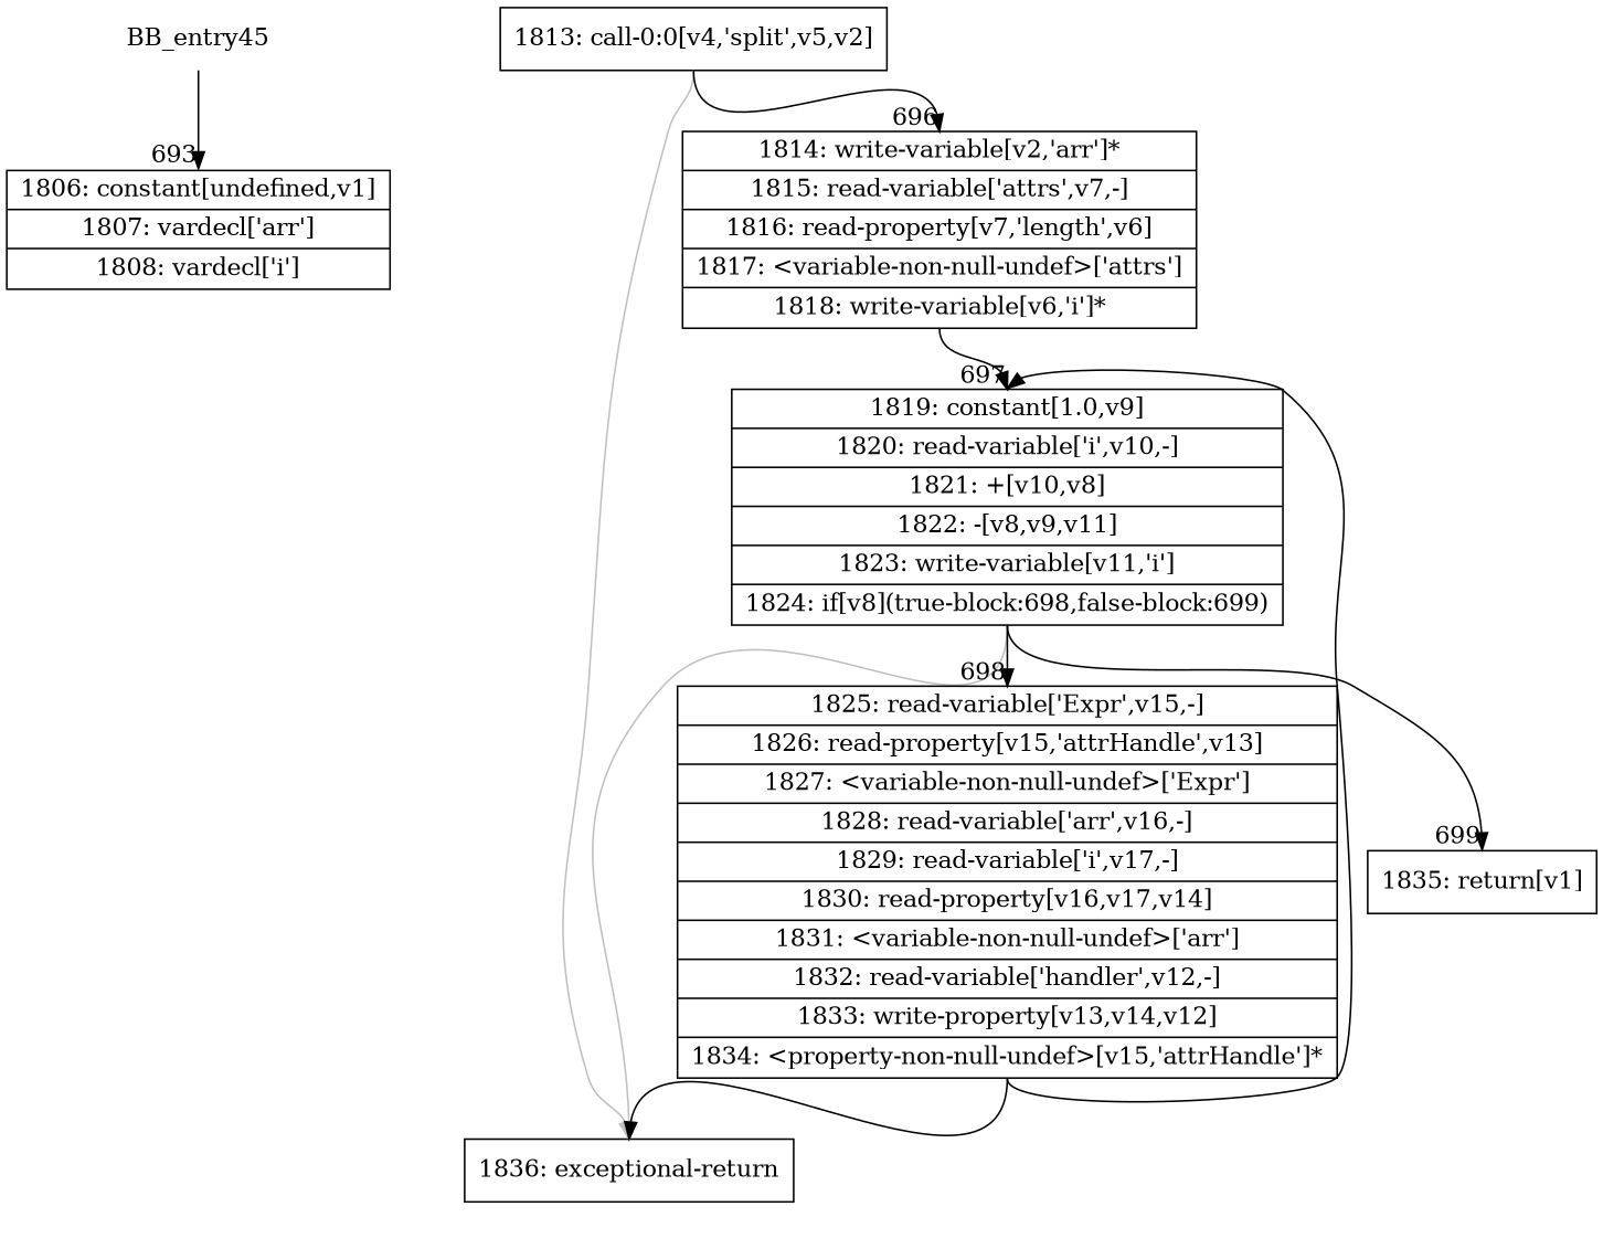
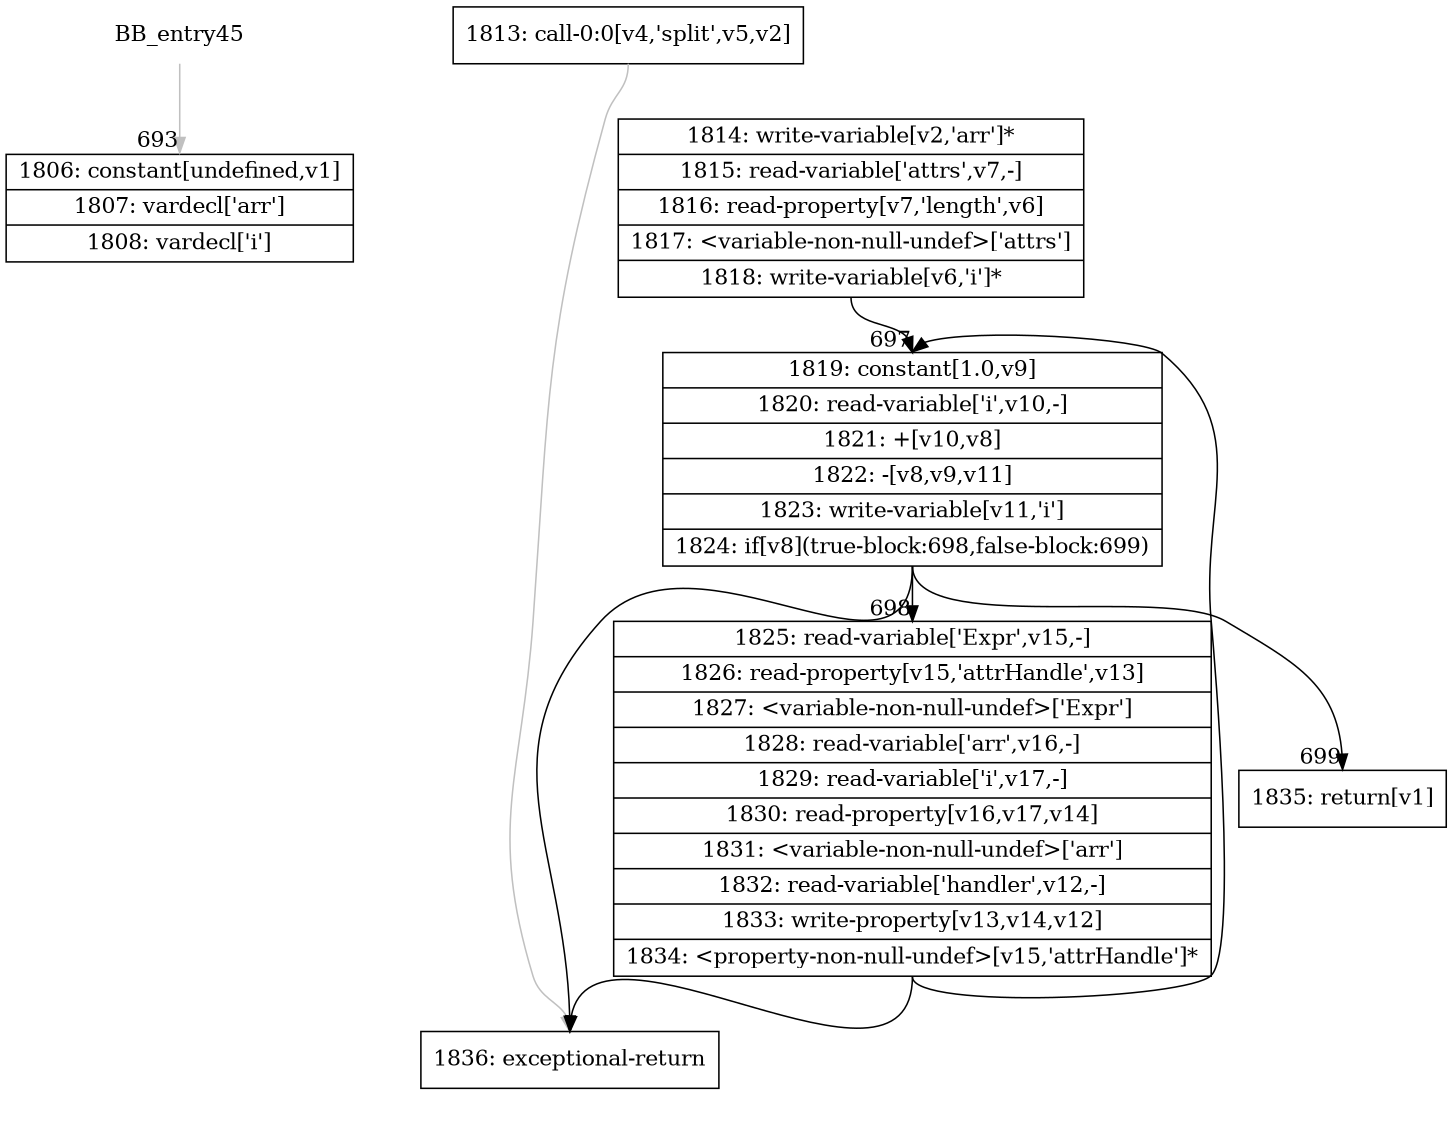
  digraph {
    rankdir=TD
    node [shape=record]
    edge [headport=n tailport=s]
    n1 [label=BB_entry45 shape=none]
    n2 [label="{1806: constant[undefined,v1]|1807: vardecl['arr']|1808: vardecl['i']}"]
    n3 [label="{1813: call-0:0[v4,'split',v5,v2]}"]
    n4 [label="{1836: exceptional-return}"]
    n5 [label="{1814: write-variable[v2,'arr']*|1815: read-variable['attrs',v7,-]|1816: read-property[v7,'length',v6]|1817: \<variable-non-null-undef\>['attrs']|1818: write-variable[v6,'i']*}"]
    n6 [label="{1819: constant[1.0,v9]|1820: read-variable['i',v10,-]|1821: +[v10,v8]|1822: -[v8,v9,v11]|1823: write-variable[v11,'i']|1824: if[v8](true-block:698,false-block:699)}"]
    n7 [label="{1825: read-variable['Expr',v15,-]|1826: read-property[v15,'attrHandle',v13]|1827: \<variable-non-null-undef\>['Expr']|1828: read-variable['arr',v16,-]|1829: read-variable['i',v17,-]|1830: read-property[v16,v17,v14]|1831: \<variable-non-null-undef\>['arr']|1832: read-variable['handler',v12,-]|1833: write-property[v13,v14,v12]|1834: \<property-non-null-undef\>[v15,'attrHandle']*}"]
    n8 [label="{1835: return[v1]}"]
-   n1 -> n2 [headlabel="    693"]
+   n1 -> n2 [headlabel="    693" color=gray]
    n3 -> n4 [color=gray]
-   n3 -> n5 [headlabel="      696"]
    n5 -> n6 [headlabel="      697"]
-   n6 -> n4 [color=gray]
+   n6 -> n4 [color=black]
    n6 -> n7 [headlabel="      698"]
    n6 -> n8 [headlabel="      699"]
    n7 -> n4 [color=black]
    n7 -> n6
  }
